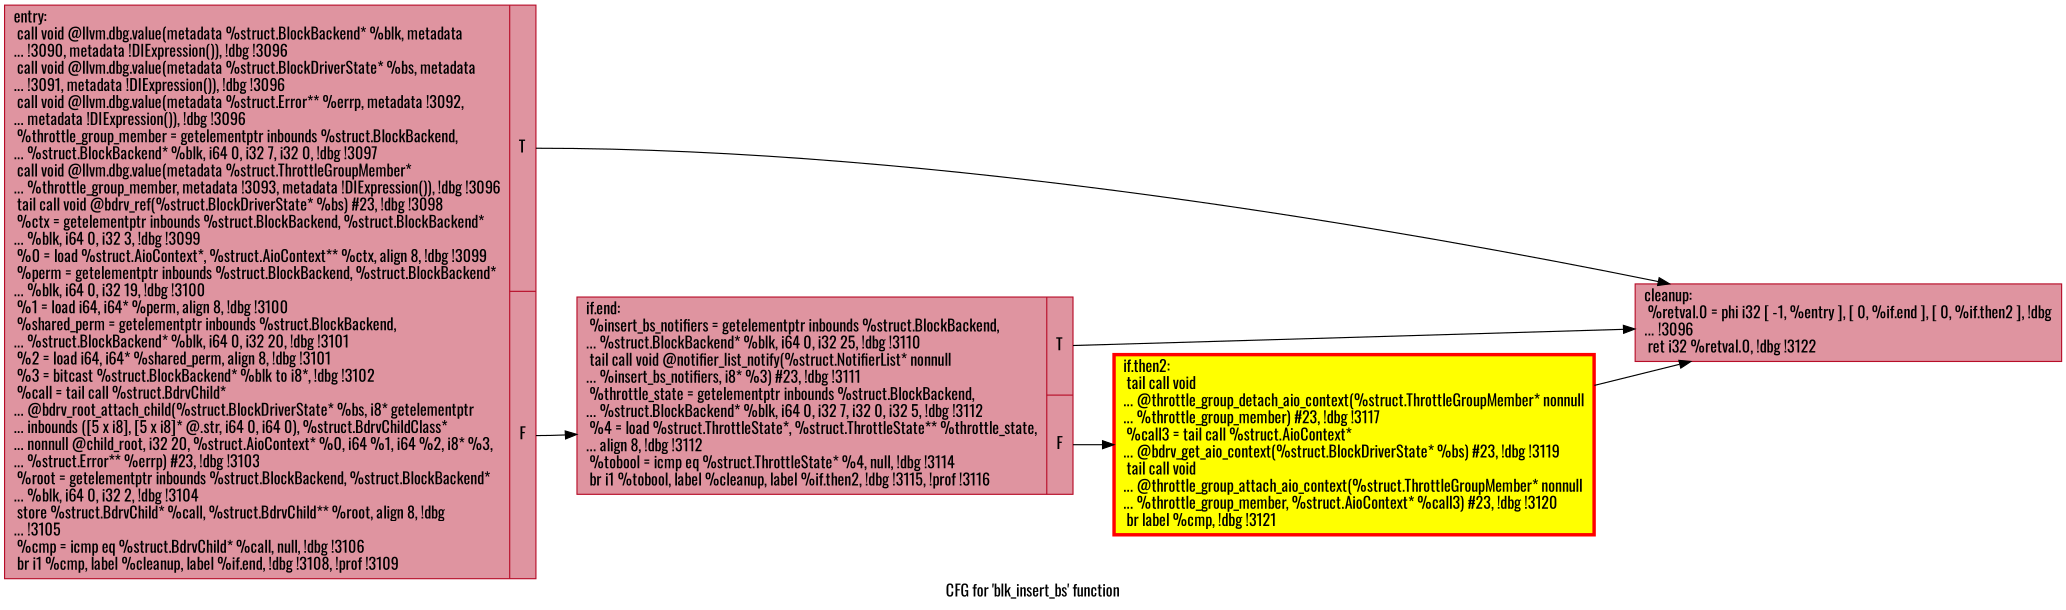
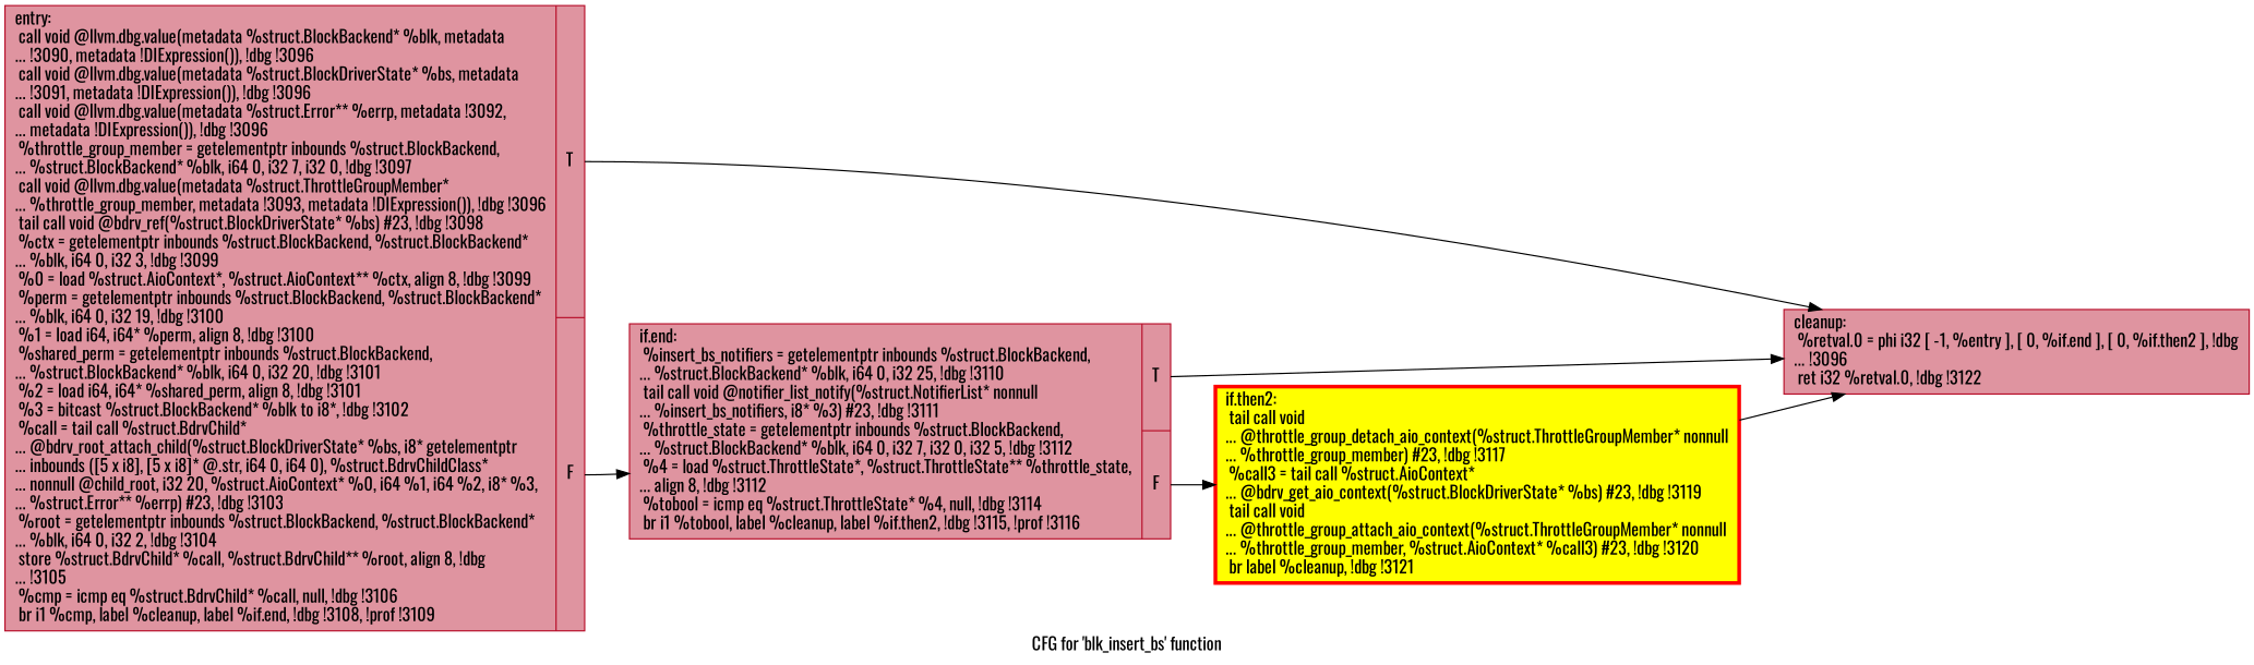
  digraph {
    label="CFG for 'blk_insert_bs' function"
    rankdir=LR
    fontname=Oswald
    node [color="#b70d28ff" fillcolor="#b70d2870" shape=record style=filled fontname=Oswald]
    edge [tailport=s0 fontname=Oswald]
    n1 [label="{entry:\l  call void @llvm.dbg.value(metadata %struct.BlockBackend* %blk, metadata\l... !3090, metadata !DIExpression()), !dbg !3096\l  call void @llvm.dbg.value(metadata %struct.BlockDriverState* %bs, metadata\l... !3091, metadata !DIExpression()), !dbg !3096\l  call void @llvm.dbg.value(metadata %struct.Error** %errp, metadata !3092,\l... metadata !DIExpression()), !dbg !3096\l  %throttle_group_member = getelementptr inbounds %struct.BlockBackend,\l... %struct.BlockBackend* %blk, i64 0, i32 7, i32 0, !dbg !3097\l  call void @llvm.dbg.value(metadata %struct.ThrottleGroupMember*\l... %throttle_group_member, metadata !3093, metadata !DIExpression()), !dbg !3096\l  tail call void @bdrv_ref(%struct.BlockDriverState* %bs) #23, !dbg !3098\l  %ctx = getelementptr inbounds %struct.BlockBackend, %struct.BlockBackend*\l... %blk, i64 0, i32 3, !dbg !3099\l  %0 = load %struct.AioContext*, %struct.AioContext** %ctx, align 8, !dbg !3099\l  %perm = getelementptr inbounds %struct.BlockBackend, %struct.BlockBackend*\l... %blk, i64 0, i32 19, !dbg !3100\l  %1 = load i64, i64* %perm, align 8, !dbg !3100\l  %shared_perm = getelementptr inbounds %struct.BlockBackend,\l... %struct.BlockBackend* %blk, i64 0, i32 20, !dbg !3101\l  %2 = load i64, i64* %shared_perm, align 8, !dbg !3101\l  %3 = bitcast %struct.BlockBackend* %blk to i8*, !dbg !3102\l  %call = tail call %struct.BdrvChild*\l... @bdrv_root_attach_child(%struct.BlockDriverState* %bs, i8* getelementptr\l... inbounds ([5 x i8], [5 x i8]* @.str, i64 0, i64 0), %struct.BdrvChildClass*\l... nonnull @child_root, i32 20, %struct.AioContext* %0, i64 %1, i64 %2, i8* %3,\l... %struct.Error** %errp) #23, !dbg !3103\l  %root = getelementptr inbounds %struct.BlockBackend, %struct.BlockBackend*\l... %blk, i64 0, i32 2, !dbg !3104\l  store %struct.BdrvChild* %call, %struct.BdrvChild** %root, align 8, !dbg\l... !3105\l  %cmp = icmp eq %struct.BdrvChild* %call, null, !dbg !3106\l  br i1 %cmp, label %cleanup, label %if.end, !dbg !3108, !prof !3109\l|{<s0>T|<s1>F}}"]
    n2 [label="{cleanup:                                          \l  %retval.0 = phi i32 [ -1, %entry ], [ 0, %if.end ], [ 0, %if.then2 ], !dbg\l... !3096\l  ret i32 %retval.0, !dbg !3122\l}"]
    n3 [label="{if.end:                                           \l  %insert_bs_notifiers = getelementptr inbounds %struct.BlockBackend,\l... %struct.BlockBackend* %blk, i64 0, i32 25, !dbg !3110\l  tail call void @notifier_list_notify(%struct.NotifierList* nonnull\l... %insert_bs_notifiers, i8* %3) #23, !dbg !3111\l  %throttle_state = getelementptr inbounds %struct.BlockBackend,\l... %struct.BlockBackend* %blk, i64 0, i32 7, i32 0, i32 5, !dbg !3112\l  %4 = load %struct.ThrottleState*, %struct.ThrottleState** %throttle_state,\l... align 8, !dbg !3112\l  %tobool = icmp eq %struct.ThrottleState* %4, null, !dbg !3114\l  br i1 %tobool, label %cleanup, label %if.then2, !dbg !3115, !prof !3116\l|{<s0>T|<s1>F}}"]
-   n4 [color=red fillcolor=yellow label="{if.then2:                                         \l  tail call void\l... @throttle_group_detach_aio_context(%struct.ThrottleGroupMember* nonnull\l... %throttle_group_member) #23, !dbg !3117\l  %call3 = tail call %struct.AioContext*\l... @bdrv_get_aio_context(%struct.BlockDriverState* %bs) #23, !dbg !3119\l  tail call void\l... @throttle_group_attach_aio_context(%struct.ThrottleGroupMember* nonnull\l... %throttle_group_member, %struct.AioContext* %call3) #23, !dbg !3120\l  br label %cmp, !dbg !3121\l}" penwidth=3.0]
+   n4 [color=red fillcolor=yellow label="{if.then2:                                         \l  tail call void\l... @throttle_group_detach_aio_context(%struct.ThrottleGroupMember* nonnull\l... %throttle_group_member) #23, !dbg !3117\l  %call3 = tail call %struct.AioContext*\l... @bdrv_get_aio_context(%struct.BlockDriverState* %bs) #23, !dbg !3119\l  tail call void\l... @throttle_group_attach_aio_context(%struct.ThrottleGroupMember* nonnull\l... %throttle_group_member, %struct.AioContext* %call3) #23, !dbg !3120\l  br label %cleanup, !dbg !3121\l}" penwidth=3.0]
    n1 -> n2
    n1 -> n3 [tailport=s1]
    n3 -> n2
    n3 -> n4 [tailport=s1]
    n4 -> n2 [tailport=""]
  }
